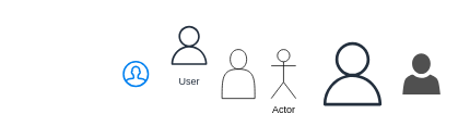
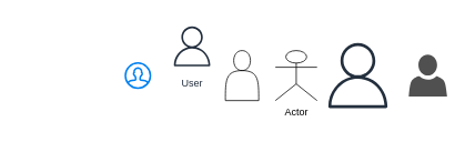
  <mxCell id="0" />
  <mxCell id="1" parent="0" />
- <mxCell id="2" value="Actor" style="shape=umlActor;verticalLabelPosition=bottom;verticalAlign=top;html=1;outlineConnect=0;" vertex="1" parent="1"><mxGeometry x="330" y="60" width="30" height="60" as="geometry" /></mxCell>
+ <mxCell id="2" value="Actor" style="shape=umlActor;verticalLabelPosition=bottom;verticalAlign=top;html=1;outlineConnect=0;" vertex="1" parent="1"><mxGeometry x="330" y="60" width="50" height="60" as="geometry" /></mxCell>
  <mxCell id="3" value="" style="shape=actor;whiteSpace=wrap;html=1;" vertex="1" parent="1"><mxGeometry x="270" y="60" width="40" height="60" as="geometry" /></mxCell>
  <mxCell id="4" value="" style="sketch=0;outlineConnect=0;fontColor=#232F3E;gradientColor=none;fillColor=#232F3D;strokeColor=none;dashed=0;verticalLabelPosition=bottom;verticalAlign=top;align=center;html=1;fontSize=12;fontStyle=0;aspect=fixed;pointerEvents=1;shape=mxgraph.aws4.user;" vertex="1" parent="1"><mxGeometry x="390" y="51" width="78" height="78" as="geometry" /></mxCell>
  <mxCell id="5" value="User" style="sketch=0;outlineConnect=0;fontColor=#232F3E;gradientColor=none;strokeColor=#232F3E;fillColor=#ffffff;dashed=0;verticalLabelPosition=bottom;verticalAlign=top;align=center;html=1;fontSize=12;fontStyle=0;aspect=fixed;shape=mxgraph.aws4.resourceIcon;resIcon=mxgraph.aws4.user;" vertex="1" parent="1"><mxGeometry x="200" y="25" width="60" height="60" as="geometry" /></mxCell>
  <mxCell id="6" value="" style="html=1;verticalLabelPosition=bottom;align=center;labelBackgroundColor=#ffffff;verticalAlign=top;strokeWidth=2;strokeColor=#0080F0;shadow=0;dashed=0;shape=mxgraph.ios7.icons.user;" vertex="1" parent="1"><mxGeometry x="150" y="75" width="30" height="30" as="geometry" /></mxCell>
  <mxCell id="7" value="" style="sketch=0;pointerEvents=1;shadow=0;dashed=0;html=1;strokeColor=none;fillColor=#505050;labelPosition=center;verticalLabelPosition=bottom;verticalAlign=top;outlineConnect=0;align=center;shape=mxgraph.office.users.user;" vertex="1" parent="1"><mxGeometry x="490" y="65" width="46" height="50" as="geometry" /></mxCell>
  <mxCell id="8" value="" style="shape=image;html=1;verticalAlign=top;verticalLabelPosition=bottom;labelBackgroundColor=#ffffff;imageAspect=0;aspect=fixed;image=https://cdn2.iconfinder.com/data/icons/user-interface-169/32/about-128.png" vertex="1" parent="1"><mxGeometry x="20" y="20" width="128" height="128" as="geometry" /></mxCell>
